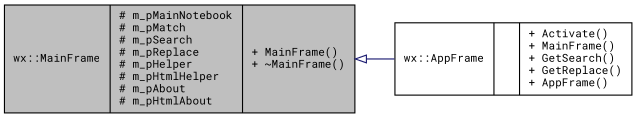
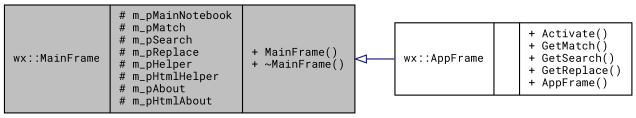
  digraph {
    rankdir=LR
    fontname="Roboto Mono"
    node [color=black fontname="Roboto Mono" fontsize=10 shape=record style=filled]
    n1 [fillcolor=grey75 fontcolor=black height=0.2 label="{wx::MainFrame\n|# m_pMainNotebook\l# m_pMatch\l# m_pSearch\l# m_pReplace\l# m_pHelper\l# m_pHtmlHelper\l# m_pAbout\l# m_pHtmlAbout\l|+ MainFrame()\l+ ~MainFrame()\l}" width=0.4]
-   n2 [fillcolor=white height=0.2 label="{wx::AppFrame\n||+ Activate()\l+ MainFrame()\l+ GetSearch()\l+ GetReplace()\l+ AppFrame()\l}" width=0.4]
+   n2 [fillcolor=white height=0.2 label="{wx::AppFrame\n||+ Activate()\l+ GetMatch()\l+ GetSearch()\l+ GetReplace()\l+ AppFrame()\l}" width=0.4]
    n1 -> n2 [arrowtail=onormal color=midnightblue dir=back fontname="Roboto Mono" fontsize=10 labelfontname=Verdana labelfontsize=10 style=solid]
  }
